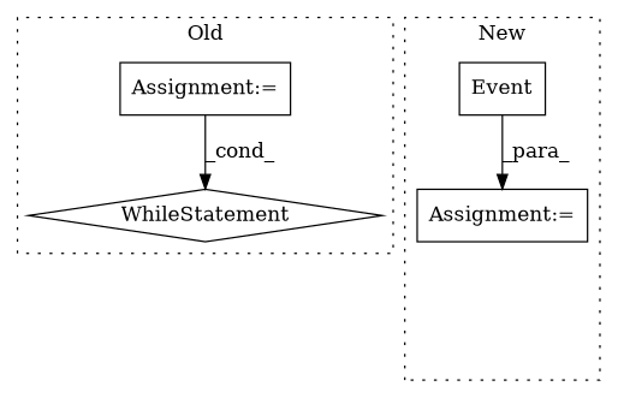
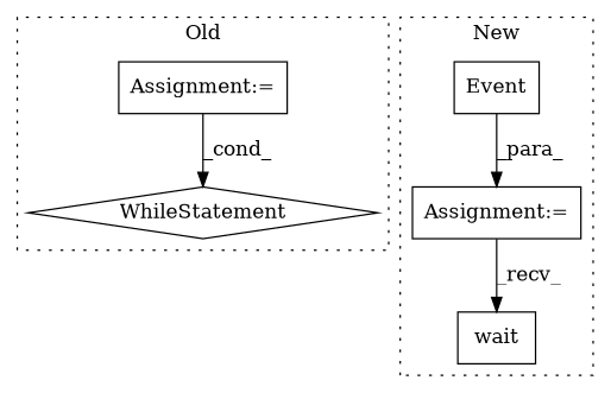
  digraph {
    node [a=7 l=1 shape=box]
    n1 [a=61 l="7,2" label=WhileStatement s="4920,4960" shape=diamond]
    n2 [label="Assignment:=" s=4908]
+   n3 [a=32 l="5,1" label=wait s="6026,6033"]
    n4 [a=32 l=7 label=Event s=5555]
    n5 [label="Assignment:=" s=5544]
    subgraph cluster_1 {
      label=Old
      style=dotted
      n1
      n2
    }
    subgraph cluster_2 {
      label=New
      style=dotted
+     n3
      n4
      n5
    }
    n2 -> n1 [label=_cond_]
    n4 -> n5 [label=_para_]
+   n5 -> n3 [label=_recv_]
  }
